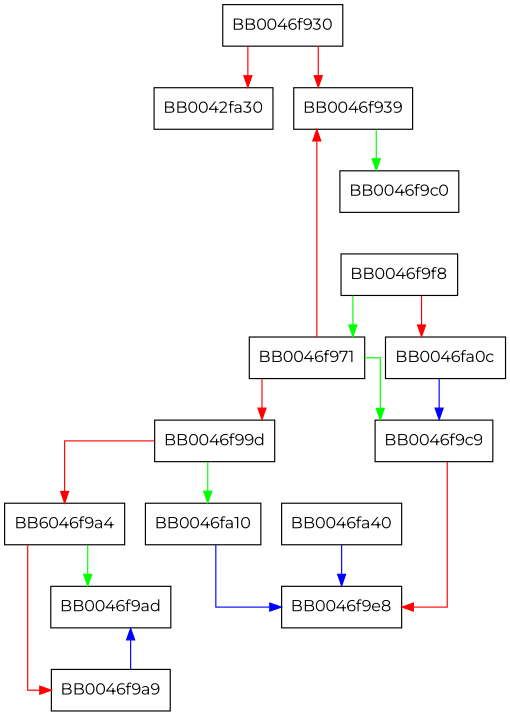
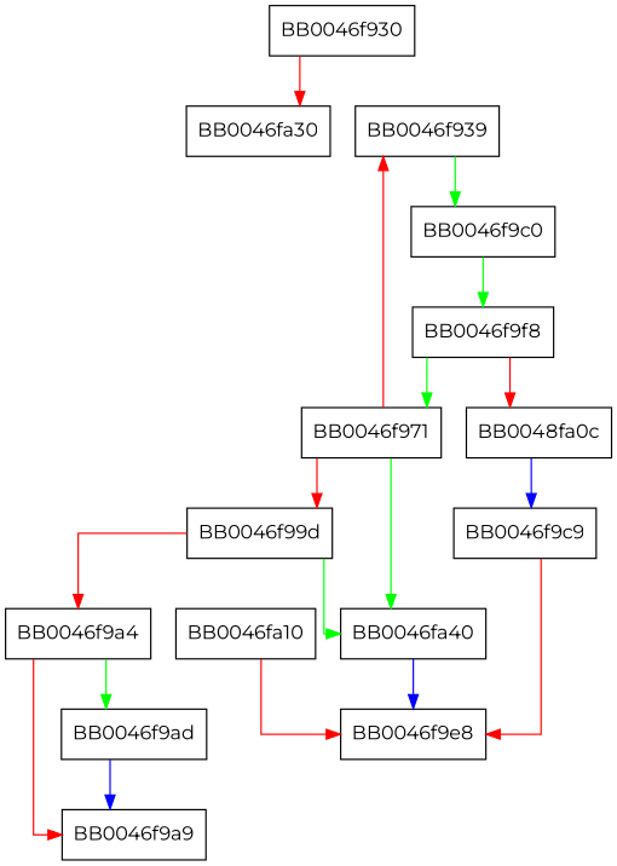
  digraph {
    fontname=Montserrat
    splines=ortho
    node [fontname=Montserrat shape=box]
    edge [color=red fontname=Montserrat]
    BB0046f930
-   BB0046fa30 [label=BB0042fa30]
+   BB0046fa30
    BB0046f939
    BB0046f9c0
    BB0046f9f8
    BB0046f971
    BB0046fa40
    BB0046f99d
-   BB0046fa0c
+   BB0046fa0c [label=BB0048fa0c]
    BB0046f9c9
    BB0046f9e8
    BB0046fa10
-   BB0046f9a4 [label=BB6046f9a4]
+   BB0046f9a4
    BB0046f9ad
    BB0046f9a9
    BB0046f930 -> BB0046fa30
-   BB0046f930 -> BB0046f939
    BB0046f939 -> BB0046f9c0 [color=green]
+   BB0046f9c0 -> BB0046f9f8 [color=green]
    BB0046f9f8 -> BB0046f971 [color=green]
    BB0046f9f8 -> BB0046fa0c
    BB0046f971 -> BB0046f939
-   BB0046f971 -> BB0046f9c9 [color=green]
+   BB0046f971 -> BB0046fa40 [color=green]
    BB0046f971 -> BB0046f99d
    BB0046fa40 -> BB0046f9e8 [color=blue]
-   BB0046f99d -> BB0046fa10 [color=green]
+   BB0046f99d -> BB0046fa40 [color=green]
    BB0046f99d -> BB0046f9a4
    BB0046fa0c -> BB0046f9c9 [color=blue]
    BB0046f9c9 -> BB0046f9e8
-   BB0046fa10 -> BB0046f9e8 [color=blue]
+   BB0046fa10 -> BB0046f9e8
    BB0046f9a4 -> BB0046f9ad [color=green]
    BB0046f9a4 -> BB0046f9a9
-   BB0046f9a9 -> BB0046f9ad [color=blue]
+   BB0046f9ad -> BB0046f9a9 [color=blue]
  }
